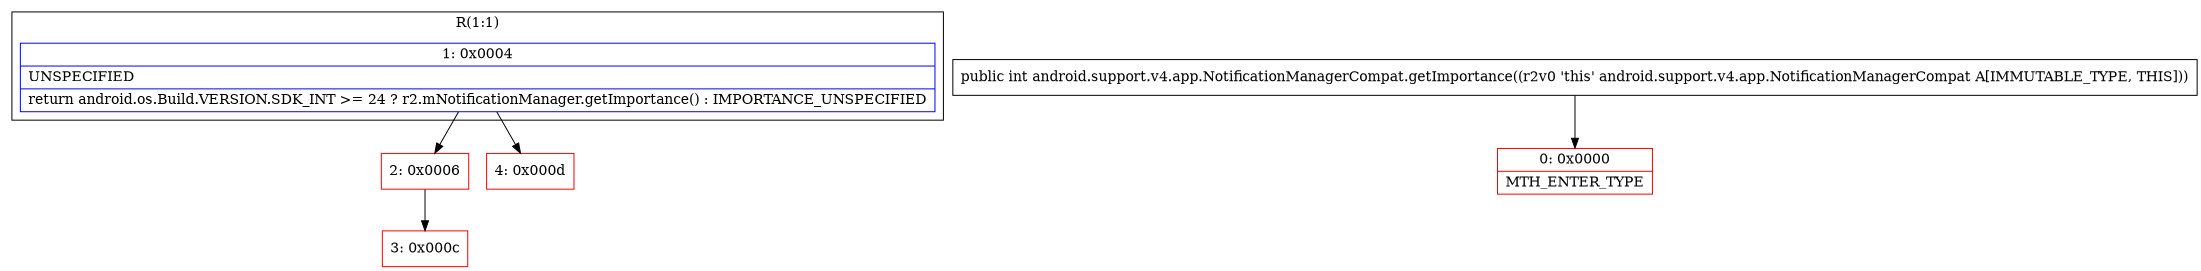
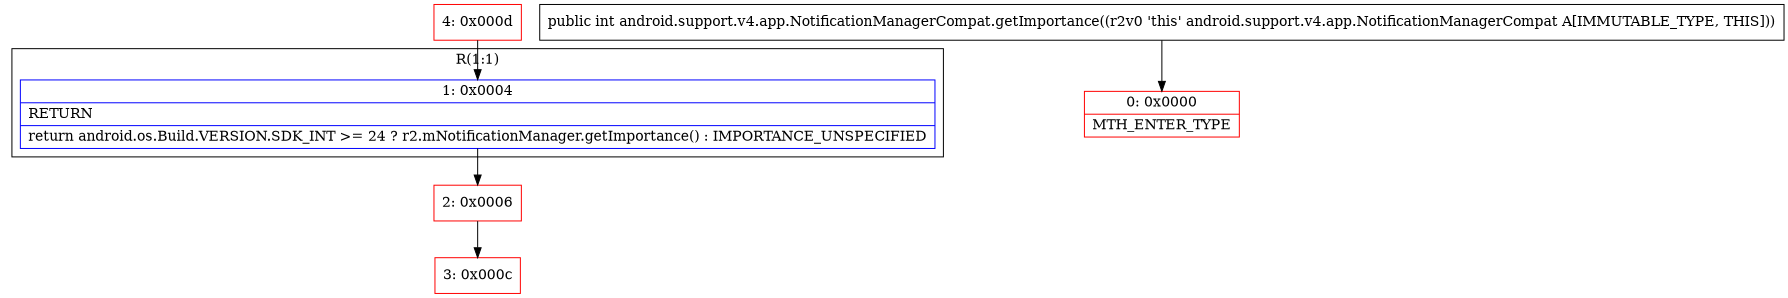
  digraph {
    node [color=red shape=record]
-   n1 [color=blue label="{1\:\ 0x0004|UNSPECIFIED\l|return android.os.Build.VERSION.SDK_INT \>= 24 ? r2.mNotificationManager.getImportance() : IMPORTANCE_UNSPECIFIED\l}"]
+   n1 [color=blue label="{1\:\ 0x0004|RETURN\l|return android.os.Build.VERSION.SDK_INT \>= 24 ? r2.mNotificationManager.getImportance() : IMPORTANCE_UNSPECIFIED\l}"]
    n2 [label="{2\:\ 0x0006}"]
    n3 [label="{4\:\ 0x000d}"]
    n4 [label="{3\:\ 0x000c}"]
    n5 [label="{0\:\ 0x0000|MTH_ENTER_TYPE\l}"]
    n6 [label="{public int android.support.v4.app.NotificationManagerCompat.getImportance((r2v0 'this' android.support.v4.app.NotificationManagerCompat A[IMMUTABLE_TYPE, THIS])) }" color=""]
    subgraph cluster_1 {
      label="R(1:1)"
      n1
    }
    n1 -> n2
-   n1 -> n3
+   n3 -> n1
    n2 -> n4
    n6 -> n5
  }
